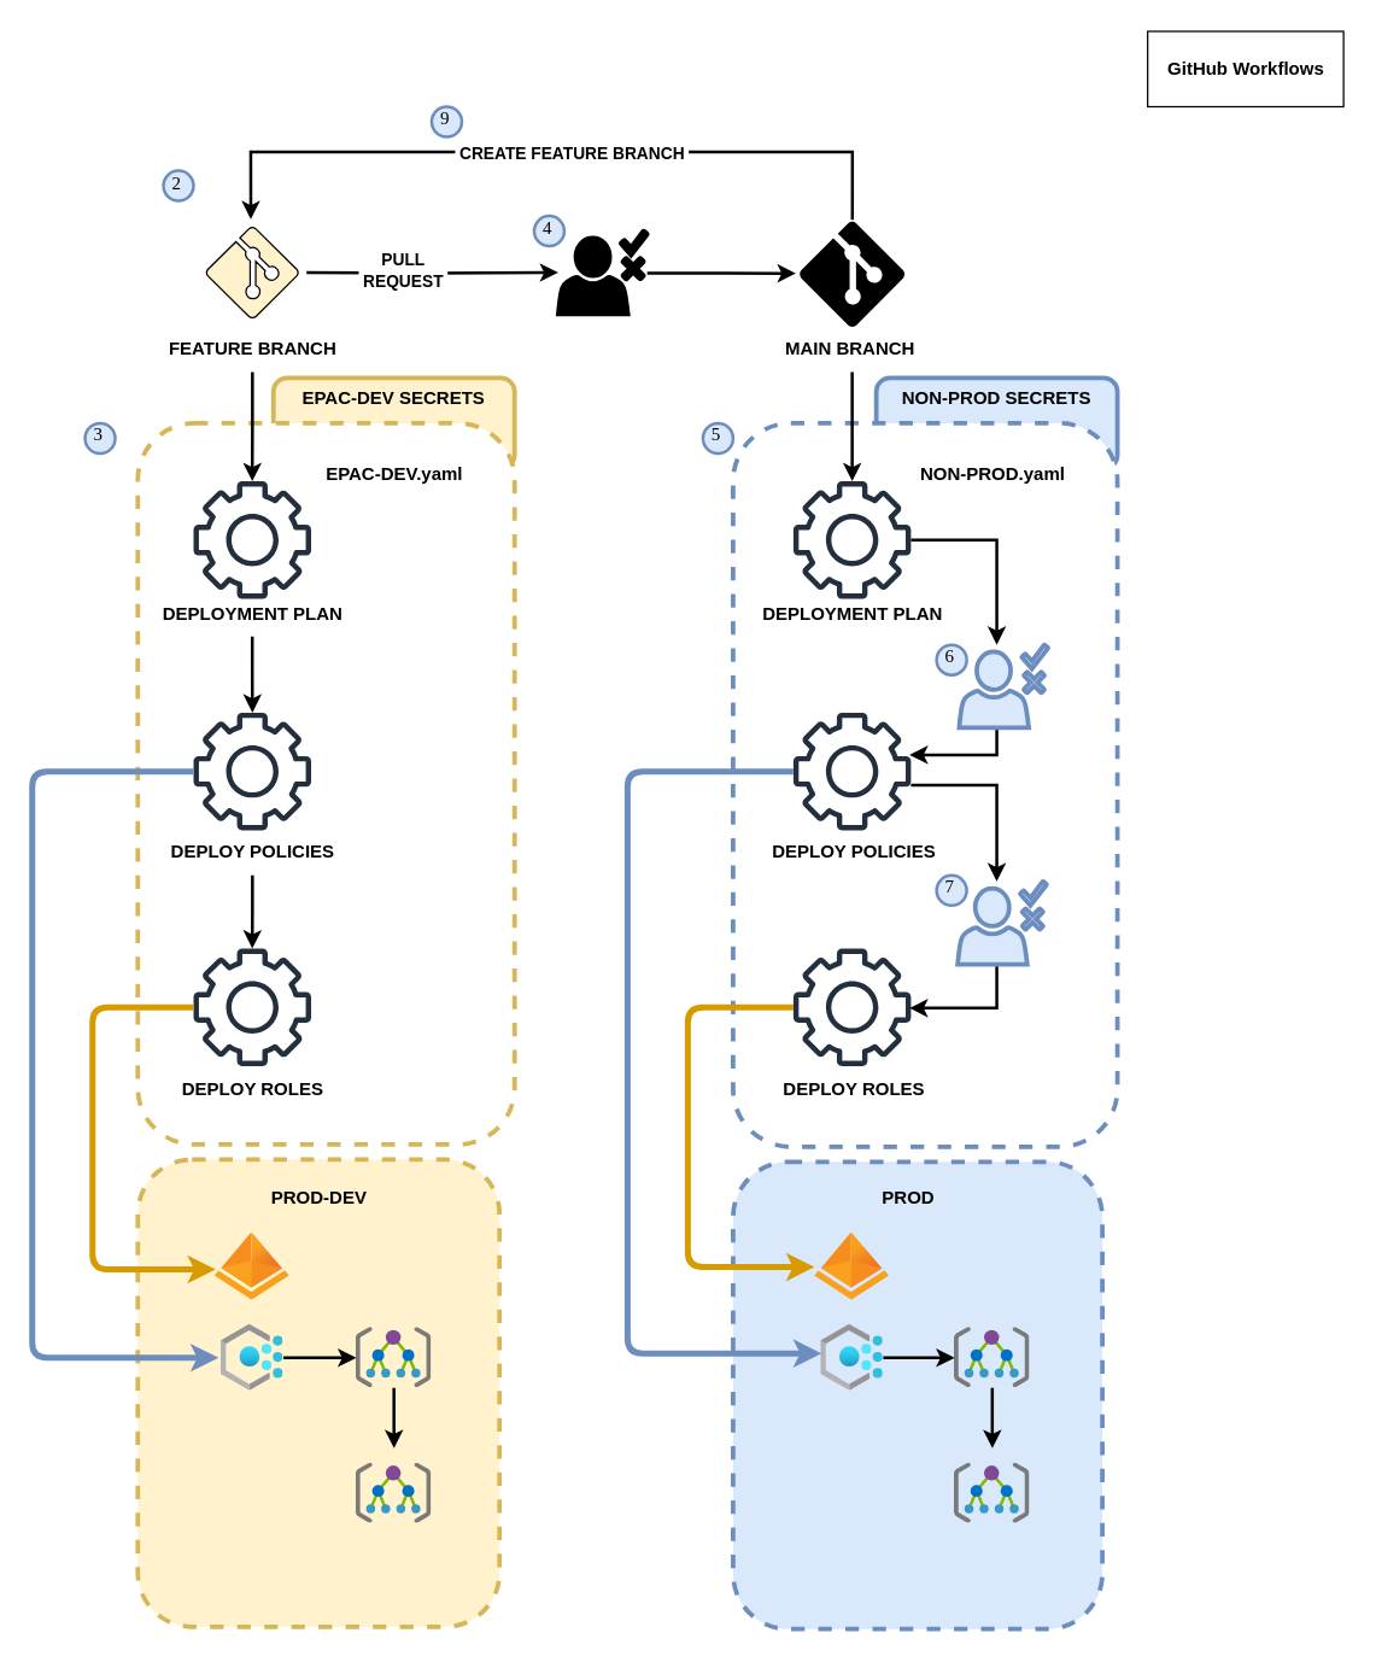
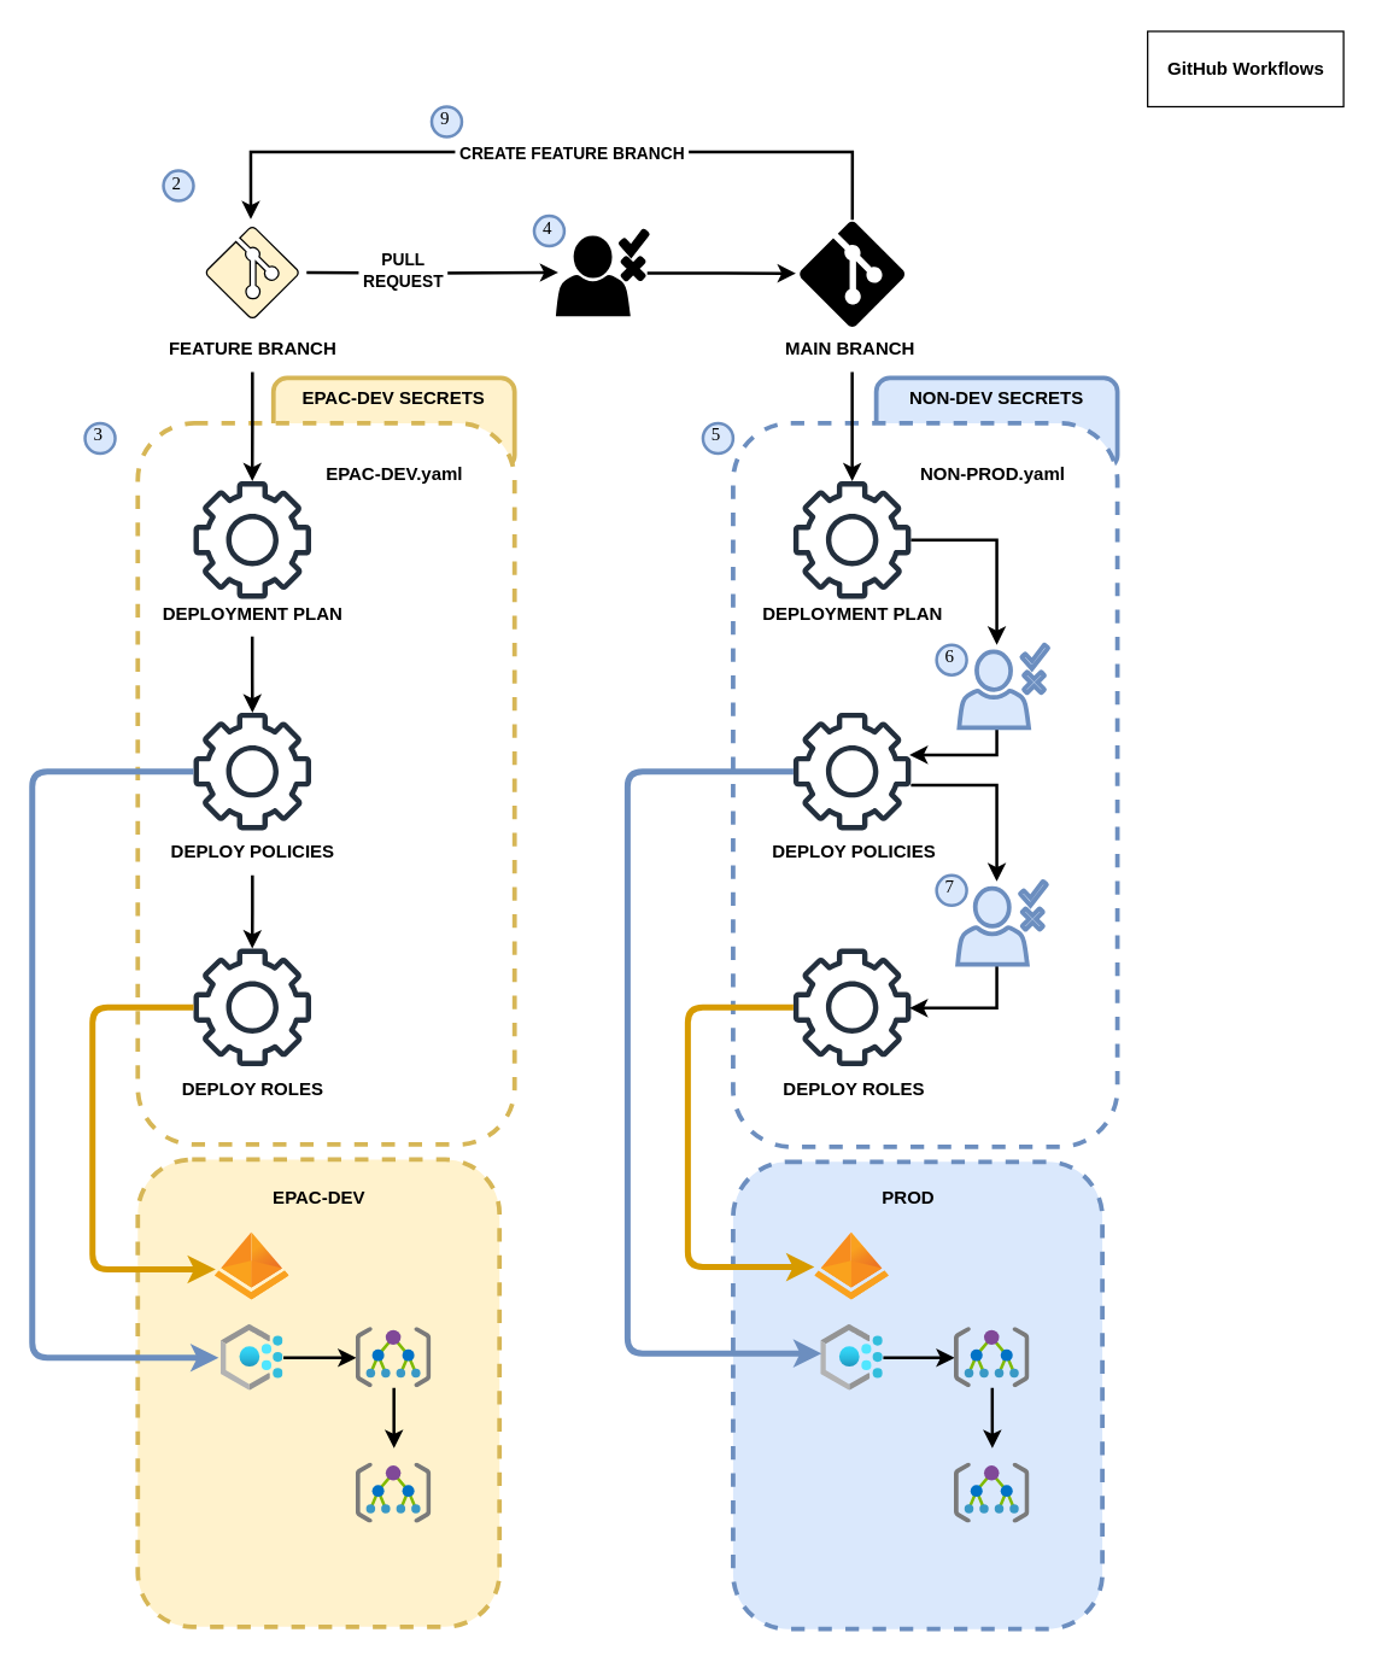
  <mxCell id="0" />
  <mxCell id="1" parent="0" />
- <mxCell id="2" value="&lt;b&gt;NON-PROD SECRETS&lt;/b&gt;" style="rounded=1;whiteSpace=wrap;html=1;verticalAlign=top;fillColor=#dae8fc;strokeColor=#6c8ebf;strokeWidth=3;" parent="1" vertex="1"><mxGeometry x="580.94" y="250" width="160" height="60" as="geometry" /></mxCell>
+ <mxCell id="2" value="&lt;b&gt;NON-DEV SECRETS&lt;/b&gt;" style="rounded=1;whiteSpace=wrap;html=1;verticalAlign=top;fillColor=#dae8fc;strokeColor=#6c8ebf;strokeWidth=3;" parent="1" vertex="1"><mxGeometry x="580.94" y="250" width="160" height="60" as="geometry" /></mxCell>
  <mxCell id="3" value="&lt;b&gt;EPAC-DEV SECRETS&lt;/b&gt;" style="rounded=1;whiteSpace=wrap;html=1;verticalAlign=top;fillColor=#fff2cc;strokeColor=#d6b656;strokeWidth=3;" parent="1" vertex="1"><mxGeometry x="180.94" y="250" width="160" height="60" as="geometry" /></mxCell>
  <mxCell id="4" value="" style="rounded=1;whiteSpace=wrap;html=1;fillColor=default;strokeColor=#6c8ebf;dashed=1;strokeWidth=3;" parent="1" vertex="1"><mxGeometry x="485.94" y="280" width="255" height="480" as="geometry" /></mxCell>
  <mxCell id="5" value="" style="sketch=0;outlineConnect=0;fontColor=#232F3E;gradientColor=none;fillColor=#232F3D;strokeColor=none;dashed=0;verticalLabelPosition=bottom;verticalAlign=top;align=center;html=1;fontSize=12;fontStyle=0;aspect=fixed;pointerEvents=1;shape=mxgraph.aws4.gear;" parent="1" vertex="1"><mxGeometry x="525.94" y="628.5" width="78" height="78" as="geometry" /></mxCell>
  <mxCell id="6" value="" style="rounded=1;whiteSpace=wrap;html=1;fillColor=default;strokeColor=#d6b656;dashed=1;strokeWidth=3;" parent="1" vertex="1"><mxGeometry x="90.94" y="280" width="250" height="478.5" as="geometry" /></mxCell>
  <mxCell id="7" style="edgeStyle=orthogonalEdgeStyle;rounded=0;orthogonalLoop=1;jettySize=auto;html=1;strokeWidth=2;" parent="1" target="48" edge="1"><mxGeometry relative="1" as="geometry"><mxPoint x="202.95" y="180" as="sourcePoint" /></mxGeometry></mxCell>
  <mxCell id="8" value="PULL&lt;br&gt;&amp;nbsp;REQUEST&amp;nbsp;" style="edgeLabel;html=1;align=center;verticalAlign=middle;resizable=0;points=[];fontStyle=1;spacing=4;spacingRight=6;spacingTop=0;" parent="7" vertex="1" connectable="0"><mxGeometry x="-0.2" y="2" relative="1" as="geometry"><mxPoint as="offset" /></mxGeometry></mxCell>
  <mxCell id="9" style="edgeStyle=orthogonalEdgeStyle;rounded=0;orthogonalLoop=1;jettySize=auto;html=1;strokeWidth=2;" parent="1" source="10" target="65" edge="1"><mxGeometry relative="1" as="geometry" /></mxCell>
  <mxCell id="10" value="MAIN BRANCH&amp;nbsp;" style="text;html=1;align=center;verticalAlign=middle;resizable=0;points=[];autosize=1;strokeColor=none;fillColor=none;fontStyle=1" parent="1" vertex="1"><mxGeometry x="509.94" y="216" width="110" height="30" as="geometry" /></mxCell>
  <mxCell id="11" value="9" style="ellipse;whiteSpace=wrap;html=1;aspect=fixed;strokeWidth=2;fontFamily=Tahoma;spacingBottom=4;spacingRight=2;strokeColor=#6c8ebf;fillColor=#dae8fc;" parent="1" vertex="1"><mxGeometry x="285.94" y="70" width="20" height="20" as="geometry" /></mxCell>
  <mxCell id="12" style="edgeStyle=orthogonalEdgeStyle;rounded=0;orthogonalLoop=1;jettySize=auto;html=1;strokeWidth=2;" parent="1" source="13" target="14" edge="1"><mxGeometry relative="1" as="geometry" /></mxCell>
  <mxCell id="13" value="FEATURE BRANCH" style="text;html=1;align=center;verticalAlign=middle;resizable=0;points=[];autosize=1;strokeColor=none;fillColor=none;fontStyle=1" parent="1" vertex="1"><mxGeometry x="101.96" y="216" width="130" height="30" as="geometry" /></mxCell>
  <mxCell id="14" value="" style="sketch=0;outlineConnect=0;fontColor=#232F3E;gradientColor=none;fillColor=#232F3D;strokeColor=none;dashed=0;verticalLabelPosition=bottom;verticalAlign=top;align=center;html=1;fontSize=12;fontStyle=0;aspect=fixed;pointerEvents=1;shape=mxgraph.aws4.gear;" parent="1" vertex="1"><mxGeometry x="127.94" y="318.5" width="78" height="78" as="geometry" /></mxCell>
  <mxCell id="15" value="" style="sketch=0;outlineConnect=0;fontColor=#232F3E;gradientColor=none;fillColor=#232F3D;strokeColor=none;dashed=0;verticalLabelPosition=bottom;verticalAlign=top;align=center;html=1;fontSize=12;fontStyle=0;aspect=fixed;pointerEvents=1;shape=mxgraph.aws4.gear;" parent="1" vertex="1"><mxGeometry x="127.95" y="472" width="78" height="78" as="geometry" /></mxCell>
  <mxCell id="16" value="" style="rounded=1;whiteSpace=wrap;html=1;fillColor=#fff2cc;strokeColor=#d6b656;dashed=1;strokeWidth=3;fillStyle=auto;" parent="1" vertex="1"><mxGeometry x="90.94" y="768.5" width="240" height="310" as="geometry" /></mxCell>
  <mxCell id="17" value="" style="edgeStyle=orthogonalEdgeStyle;rounded=0;orthogonalLoop=1;jettySize=auto;html=1;strokeWidth=2;" parent="1" source="18" target="20" edge="1"><mxGeometry relative="1" as="geometry" /></mxCell>
  <mxCell id="18" value="" style="image;aspect=fixed;html=1;points=[];align=center;fontSize=12;image=img/lib/azure2/management_governance/Policy.svg;" parent="1" vertex="1"><mxGeometry x="146.33" y="878" width="41.25" height="44" as="geometry" /></mxCell>
  <mxCell id="19" style="edgeStyle=orthogonalEdgeStyle;rounded=0;orthogonalLoop=1;jettySize=auto;html=1;strokeWidth=2;" parent="1" source="20" edge="1"><mxGeometry relative="1" as="geometry"><mxPoint x="260.94" y="960" as="targetPoint" /></mxGeometry></mxCell>
  <mxCell id="20" value="" style="image;sketch=0;aspect=fixed;html=1;points=[];align=center;fontSize=12;image=img/lib/mscae/Management_Groups.svg;" parent="1" vertex="1"><mxGeometry x="235.94" y="880" width="50" height="40" as="geometry" /></mxCell>
  <mxCell id="21" value="" style="image;sketch=0;aspect=fixed;html=1;points=[];align=center;fontSize=12;image=img/lib/mscae/Management_Groups.svg;" parent="1" vertex="1"><mxGeometry x="235.94" y="970" width="50" height="40" as="geometry" /></mxCell>
  <mxCell id="22" value="" style="sketch=0;outlineConnect=0;fontColor=#232F3E;gradientColor=none;fillColor=#232F3D;strokeColor=none;dashed=0;verticalLabelPosition=bottom;verticalAlign=top;align=center;html=1;fontSize=12;fontStyle=0;aspect=fixed;pointerEvents=1;shape=mxgraph.aws4.gear;" parent="1" vertex="1"><mxGeometry x="127.94" y="628.5" width="78" height="78" as="geometry" /></mxCell>
  <mxCell id="23" value="2" style="ellipse;whiteSpace=wrap;html=1;aspect=fixed;strokeWidth=2;fontFamily=Tahoma;spacingBottom=4;spacingRight=2;strokeColor=#6c8ebf;fillColor=#dae8fc;" parent="1" vertex="1"><mxGeometry x="107.94" y="112.5" width="20" height="20" as="geometry" /></mxCell>
  <mxCell id="24" value="3" style="ellipse;whiteSpace=wrap;html=1;aspect=fixed;strokeWidth=2;fontFamily=Tahoma;spacingBottom=4;spacingRight=2;strokeColor=#6c8ebf;fillColor=#dae8fc;align=center;" parent="1" vertex="1"><mxGeometry x="55.94" y="280" width="20" height="20" as="geometry" /></mxCell>
  <mxCell id="25" value="&lt;p&gt;&lt;b&gt;EPAC-DEV.yaml&lt;/b&gt;&lt;/p&gt;" style="text;html=1;align=center;verticalAlign=middle;resizable=0;points=[];autosize=1;strokeColor=none;fillColor=none;labelBackgroundColor=default;" parent="1" vertex="1"><mxGeometry x="205.94" y="288.5" width="110" height="50" as="geometry" /></mxCell>
  <mxCell id="26" style="edgeStyle=orthogonalEdgeStyle;rounded=0;orthogonalLoop=1;jettySize=auto;html=1;strokeWidth=2;" parent="1" source="27" target="15" edge="1"><mxGeometry relative="1" as="geometry" /></mxCell>
  <mxCell id="27" value="DEPLOYMENT PLAN" style="text;html=1;align=center;verticalAlign=middle;resizable=0;points=[];autosize=1;strokeColor=none;fillColor=none;fontStyle=1" parent="1" vertex="1"><mxGeometry x="96.94" y="391.5" width="140" height="30" as="geometry" /></mxCell>
  <mxCell id="28" style="edgeStyle=orthogonalEdgeStyle;rounded=0;orthogonalLoop=1;jettySize=auto;html=1;strokeWidth=2;" parent="1" source="29" target="22" edge="1"><mxGeometry relative="1" as="geometry" /></mxCell>
  <mxCell id="29" value="DEPLOY POLICIES" style="text;html=1;align=center;verticalAlign=middle;resizable=0;points=[];autosize=1;strokeColor=none;fillColor=none;fontStyle=1" parent="1" vertex="1"><mxGeometry x="101.95" y="550" width="130" height="30" as="geometry" /></mxCell>
  <mxCell id="30" style="edgeStyle=orthogonalEdgeStyle;rounded=0;orthogonalLoop=1;jettySize=auto;html=1;strokeWidth=2;" parent="1" source="31" edge="1"><mxGeometry relative="1" as="geometry"><mxPoint x="602.94" y="500" as="targetPoint" /><Array as="points"><mxPoint x="660.94" y="500" /></Array></mxGeometry></mxCell>
  <mxCell id="31" value="" style="sketch=0;pointerEvents=1;shadow=0;dashed=0;html=1;strokeColor=#6c8ebf;fillColor=#dae8fc;labelPosition=center;verticalLabelPosition=bottom;verticalAlign=top;outlineConnect=0;align=center;shape=mxgraph.office.users.approver;strokeWidth=3;" parent="1" vertex="1"><mxGeometry x="635.94" y="427" width="59" height="55" as="geometry" /></mxCell>
  <mxCell id="32" style="edgeStyle=orthogonalEdgeStyle;rounded=0;orthogonalLoop=1;jettySize=auto;html=1;strokeWidth=2;" parent="1" source="65" target="31" edge="1"><mxGeometry relative="1" as="geometry"><Array as="points"><mxPoint x="660.94" y="358" /></Array></mxGeometry></mxCell>
  <mxCell id="33" style="edgeStyle=orthogonalEdgeStyle;rounded=0;orthogonalLoop=1;jettySize=auto;html=1;strokeWidth=2;" parent="1" source="34" target="36" edge="1"><mxGeometry relative="1" as="geometry"><Array as="points"><mxPoint x="660.94" y="520" /></Array></mxGeometry></mxCell>
  <mxCell id="34" value="" style="sketch=0;outlineConnect=0;fontColor=#232F3E;gradientColor=none;fillColor=#232F3D;strokeColor=none;dashed=0;verticalLabelPosition=bottom;verticalAlign=top;align=center;html=1;fontSize=12;fontStyle=0;aspect=fixed;pointerEvents=1;shape=mxgraph.aws4.gear;" parent="1" vertex="1"><mxGeometry x="525.94" y="472" width="78" height="78" as="geometry" /></mxCell>
  <mxCell id="35" style="edgeStyle=orthogonalEdgeStyle;rounded=0;orthogonalLoop=1;jettySize=auto;html=1;strokeWidth=2;" parent="1" source="36" edge="1"><mxGeometry relative="1" as="geometry"><Array as="points"><mxPoint x="660.94" y="668" /></Array><mxPoint x="602.94" y="668" as="targetPoint" /></mxGeometry></mxCell>
  <mxCell id="36" value="" style="sketch=0;pointerEvents=1;shadow=0;dashed=0;html=1;strokeColor=#6c8ebf;fillColor=#dae8fc;labelPosition=center;verticalLabelPosition=bottom;verticalAlign=top;outlineConnect=0;align=center;shape=mxgraph.office.users.approver;strokeWidth=3;" parent="1" vertex="1"><mxGeometry x="634.94" y="584" width="59" height="55" as="geometry" /></mxCell>
  <mxCell id="37" value="" style="rounded=1;whiteSpace=wrap;html=1;fillColor=#dae8fc;strokeColor=#6c8ebf;dashed=1;strokeWidth=3;fillStyle=auto;" parent="1" vertex="1"><mxGeometry x="485.94" y="770" width="245" height="310" as="geometry" /></mxCell>
  <mxCell id="38" value="&lt;p&gt;&lt;b&gt;NON-PROD.yaml&lt;/b&gt;&lt;/p&gt;" style="text;html=1;align=center;verticalAlign=middle;resizable=0;points=[];autosize=1;strokeColor=none;fillColor=default;labelBackgroundColor=default;" parent="1" vertex="1"><mxGeometry x="597.94" y="288.5" width="120" height="50" as="geometry" /></mxCell>
  <mxCell id="39" value="DEPLOYMENT PLAN" style="text;html=1;align=center;verticalAlign=middle;resizable=0;points=[];autosize=1;strokeColor=none;fillColor=none;fontStyle=1" parent="1" vertex="1"><mxGeometry x="494.94" y="392" width="140" height="30" as="geometry" /></mxCell>
  <mxCell id="40" value="DEPLOY POLICIES" style="text;html=1;align=center;verticalAlign=middle;resizable=0;points=[];autosize=1;strokeColor=none;fillColor=none;fontStyle=1" parent="1" vertex="1"><mxGeometry x="500.94" y="550" width="130" height="30" as="geometry" /></mxCell>
  <mxCell id="41" value="4" style="ellipse;whiteSpace=wrap;html=1;aspect=fixed;strokeWidth=2;fontFamily=Tahoma;spacingBottom=4;spacingRight=2;strokeColor=#6c8ebf;fillColor=#dae8fc;" parent="1" vertex="1"><mxGeometry x="353.94" y="142.5" width="20" height="20" as="geometry" /></mxCell>
  <mxCell id="42" value="5" style="ellipse;whiteSpace=wrap;html=1;aspect=fixed;strokeWidth=2;fontFamily=Tahoma;spacingBottom=4;spacingRight=2;strokeColor=#6c8ebf;fillColor=#dae8fc;" parent="1" vertex="1"><mxGeometry x="465.94" y="280" width="20" height="20" as="geometry" /></mxCell>
  <mxCell id="43" value="6" style="ellipse;whiteSpace=wrap;html=1;aspect=fixed;strokeWidth=2;fontFamily=Tahoma;spacingBottom=4;spacingRight=2;strokeColor=#6c8ebf;fillColor=#dae8fc;" parent="1" vertex="1"><mxGeometry x="620.94" y="427" width="20" height="20" as="geometry" /></mxCell>
  <mxCell id="44" value="7" style="ellipse;whiteSpace=wrap;html=1;aspect=fixed;strokeWidth=2;fontFamily=Tahoma;spacingBottom=4;spacingRight=2;strokeColor=#6c8ebf;fillColor=#dae8fc;" parent="1" vertex="1"><mxGeometry x="620.94" y="580" width="20" height="20" as="geometry" /></mxCell>
- <mxCell id="45" value="&lt;p&gt;&lt;b&gt;PROD-DEV&lt;/b&gt;&lt;/p&gt;" style="text;html=1;align=center;verticalAlign=middle;resizable=0;points=[];autosize=1;strokeColor=none;fillColor=none;labelBackgroundColor=none;" parent="1" vertex="1"><mxGeometry x="170.94" y="768.5" width="80" height="50" as="geometry" /></mxCell>
+ <mxCell id="45" value="&lt;p&gt;&lt;b&gt;EPAC-DEV&lt;/b&gt;&lt;/p&gt;" style="text;html=1;align=center;verticalAlign=middle;resizable=0;points=[];autosize=1;strokeColor=none;fillColor=none;labelBackgroundColor=none;" parent="1" vertex="1"><mxGeometry x="170.94" y="768.5" width="80" height="50" as="geometry" /></mxCell>
  <mxCell id="46" value="&lt;p&gt;&lt;b&gt;GitHub Workflows&lt;/b&gt;&lt;/p&gt;" style="text;html=1;align=center;verticalAlign=middle;resizable=0;points=[];autosize=1;strokeColor=#000000;fillColor=none;labelBackgroundColor=default;" parent="1" vertex="1"><mxGeometry x="761" y="20" width="130" height="50" as="geometry" /></mxCell>
  <mxCell id="47" style="edgeStyle=orthogonalEdgeStyle;rounded=0;orthogonalLoop=1;jettySize=auto;html=1;strokeWidth=2;" parent="1" source="48" edge="1"><mxGeometry relative="1" as="geometry"><mxPoint x="527.56" y="180.529" as="targetPoint" /><Array as="points"><mxPoint x="480.94" y="180" /></Array></mxGeometry></mxCell>
  <mxCell id="48" value="" style="sketch=0;pointerEvents=1;shadow=0;dashed=0;html=1;strokeColor=#000000;fillColor=#000000;labelPosition=center;verticalLabelPosition=bottom;verticalAlign=top;outlineConnect=0;align=center;shape=mxgraph.office.users.approver;strokeWidth=3;" parent="1" vertex="1"><mxGeometry x="369.94" y="152.48" width="59" height="55" as="geometry" /></mxCell>
  <mxCell id="49" style="edgeStyle=orthogonalEdgeStyle;rounded=0;orthogonalLoop=1;jettySize=auto;html=1;entryX=0.486;entryY=-0.018;entryDx=0;entryDy=0;entryPerimeter=0;strokeWidth=2;" parent="1" edge="1"><mxGeometry relative="1" as="geometry"><mxPoint x="565.065" y="145" as="sourcePoint" /><mxPoint x="165.942" y="144.704" as="targetPoint" /><Array as="points"><mxPoint x="565" y="100" /><mxPoint x="166" y="100" /></Array></mxGeometry></mxCell>
  <mxCell id="50" value="&lt;b style=&quot;border-color: var(--border-color);&quot;&gt;&amp;nbsp;CREATE FEATURE BRANCH&amp;nbsp;&lt;/b&gt;" style="edgeLabel;html=1;align=center;verticalAlign=middle;resizable=0;points=[];" parent="49" vertex="1" connectable="0"><mxGeometry x="-0.049" relative="1" as="geometry"><mxPoint as="offset" /></mxGeometry></mxCell>
  <mxCell id="51" value="" style="image;aspect=fixed;html=1;points=[];align=center;fontSize=12;image=img/lib/azure2/identity/Azure_AD_Identity_Protection.svg;" parent="1" vertex="1"><mxGeometry x="142.28" y="817" width="49.35" height="45" as="geometry" /></mxCell>
  <mxCell id="52" style="edgeStyle=orthogonalEdgeStyle;rounded=1;orthogonalLoop=1;jettySize=auto;html=1;entryX=0.007;entryY=0.541;entryDx=0;entryDy=0;entryPerimeter=0;fillColor=#ffe6cc;strokeColor=#d79b00;strokeWidth=4;" parent="1" source="22" target="51" edge="1"><mxGeometry relative="1" as="geometry"><Array as="points"><mxPoint x="60.94" y="668" /><mxPoint x="60.94" y="841" /></Array></mxGeometry></mxCell>
  <mxCell id="53" style="edgeStyle=orthogonalEdgeStyle;rounded=1;orthogonalLoop=1;jettySize=auto;html=1;entryX=-0.042;entryY=0.5;entryDx=0;entryDy=0;entryPerimeter=0;fillColor=#dae8fc;strokeColor=#6c8ebf;strokeWidth=4;" parent="1" source="15" target="18" edge="1"><mxGeometry relative="1" as="geometry"><Array as="points"><mxPoint x="20.94" y="511" /><mxPoint x="20.94" y="900" /></Array></mxGeometry></mxCell>
  <mxCell id="54" value="" style="edgeStyle=orthogonalEdgeStyle;rounded=0;orthogonalLoop=1;jettySize=auto;html=1;strokeWidth=2;" parent="1" source="55" target="57" edge="1"><mxGeometry relative="1" as="geometry" /></mxCell>
  <mxCell id="55" value="" style="image;aspect=fixed;html=1;points=[];align=center;fontSize=12;image=img/lib/azure2/management_governance/Policy.svg;" parent="1" vertex="1"><mxGeometry x="544.33" y="878" width="41.25" height="44" as="geometry" /></mxCell>
  <mxCell id="56" style="edgeStyle=orthogonalEdgeStyle;rounded=0;orthogonalLoop=1;jettySize=auto;html=1;strokeWidth=2;" parent="1" source="57" edge="1"><mxGeometry relative="1" as="geometry"><mxPoint x="657.94" y="960" as="targetPoint" /></mxGeometry></mxCell>
  <mxCell id="57" value="" style="image;sketch=0;aspect=fixed;html=1;points=[];align=center;fontSize=12;image=img/lib/mscae/Management_Groups.svg;" parent="1" vertex="1"><mxGeometry x="632.94" y="880" width="50" height="40" as="geometry" /></mxCell>
  <mxCell id="58" value="" style="image;sketch=0;aspect=fixed;html=1;points=[];align=center;fontSize=12;image=img/lib/mscae/Management_Groups.svg;" parent="1" vertex="1"><mxGeometry x="632.94" y="970" width="50" height="40" as="geometry" /></mxCell>
  <mxCell id="59" value="&lt;p&gt;&lt;b&gt;PROD&lt;/b&gt;&lt;/p&gt;" style="text;html=1;align=center;verticalAlign=middle;resizable=0;points=[];autosize=1;strokeColor=none;fillColor=none;labelBackgroundColor=none;" parent="1" vertex="1"><mxGeometry x="572.44" y="768.5" width="60" height="50" as="geometry" /></mxCell>
  <mxCell id="60" value="" style="image;aspect=fixed;html=1;points=[];align=center;fontSize=12;image=img/lib/azure2/identity/Azure_AD_Identity_Protection.svg;imageBackground=none;" parent="1" vertex="1"><mxGeometry x="540.28" y="817" width="49.35" height="45" as="geometry" /></mxCell>
  <mxCell id="61" style="edgeStyle=orthogonalEdgeStyle;rounded=1;orthogonalLoop=1;jettySize=auto;html=1;entryX=0.006;entryY=0.434;entryDx=0;entryDy=0;entryPerimeter=0;fillColor=#dae8fc;strokeColor=#6c8ebf;strokeWidth=4;" parent="1" source="34" target="55" edge="1"><mxGeometry relative="1" as="geometry"><Array as="points"><mxPoint x="415.94" y="511" /><mxPoint x="415.94" y="897" /></Array></mxGeometry></mxCell>
  <mxCell id="62" style="edgeStyle=orthogonalEdgeStyle;rounded=1;orthogonalLoop=1;jettySize=auto;html=1;entryX=-0.008;entryY=0.507;entryDx=0;entryDy=0;entryPerimeter=0;fillColor=#ffe6cc;strokeColor=#d79b00;strokeWidth=4;" parent="1" source="5" target="60" edge="1"><mxGeometry relative="1" as="geometry"><Array as="points"><mxPoint x="455.94" y="667" /><mxPoint x="455.94" y="840" /></Array></mxGeometry></mxCell>
  <mxCell id="63" value="DEPLOY ROLES" style="text;html=1;align=center;verticalAlign=middle;resizable=0;points=[];autosize=1;strokeColor=none;fillColor=none;fontStyle=1" parent="1" vertex="1"><mxGeometry x="505.94" y="706.5" width="120" height="30" as="geometry" /></mxCell>
  <mxCell id="64" value="DEPLOY ROLES" style="text;html=1;align=center;verticalAlign=middle;resizable=0;points=[];autosize=1;strokeColor=none;fillColor=none;fontStyle=1" parent="1" vertex="1"><mxGeometry x="106.96" y="706.5" width="120" height="30" as="geometry" /></mxCell>
  <mxCell id="65" value="" style="sketch=0;outlineConnect=0;fontColor=#232F3E;gradientColor=none;fillColor=#232F3D;strokeColor=none;dashed=0;verticalLabelPosition=bottom;verticalAlign=top;align=center;html=1;fontSize=12;fontStyle=0;aspect=fixed;pointerEvents=1;shape=mxgraph.aws4.gear;" parent="1" vertex="1"><mxGeometry x="525.94" y="318.5" width="78" height="78" as="geometry" /></mxCell>
  <mxCell id="66" value="" style="verticalLabelPosition=bottom;html=1;verticalAlign=top;align=center;strokeColor=none;fillColor=#000000;shape=mxgraph.azure.git_repository;" vertex="1" parent="1"><mxGeometry x="529.94" y="146" width="70" height="70" as="geometry" /></mxCell>
  <mxCell id="67" value="" style="verticalLabelPosition=bottom;html=1;verticalAlign=top;align=center;strokeColor=#000000;fillColor=#fff2cc;shape=mxgraph.azure.git_repository;" vertex="1" parent="1"><mxGeometry x="136.46" y="149.97" width="60.96" height="60.02" as="geometry" /></mxCell>
